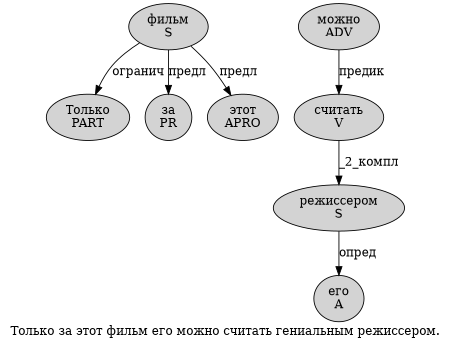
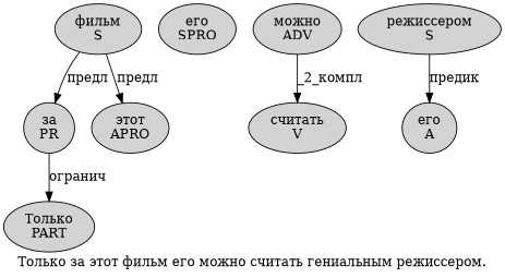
  digraph {
    label="Только за этот фильм его можно считать гениальным режиссером."
    node [fillcolor=lightgray penwidth=1 shape=ellipse style=filled]
    n1 [label="Только\nPART"]
    n2 [label="за\nPR"]
    n3 [label="фильм\nS"]
    n4 [label="этот\nAPRO"]
+   n5 [label="его\nSPRO"]
    n6 [label="можно\nADV"]
    n7 [label="считать\nV"]
    n8 [label="режиссером\nS"]
    n9 [label="его\nA"]
-   n3 -> n1 [label="огранич"]
+   n2 -> n1 [label="огранич"]
    n3 -> n2 [label="предл"]
    n3 -> n4 [label="предл"]
-   n6 -> n7 [label="предик"]
-   n7 -> n8 [label="_2_компл"]
-   n8 -> n9 [label="опред"]
+   n6 -> n7 [label="_2_компл"]
+   n8 -> n9 [label="предик"]
  }
